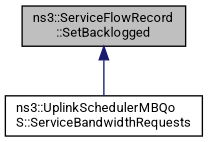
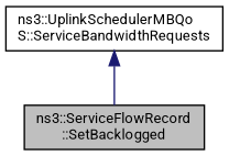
  digraph {
    rankdir=TB
    fontname=Roboto
    node [color=black fontname=Roboto fontsize=10 shape=record style=filled]
    n1 [fillcolor=grey75 fontcolor=black height=0.2 label="ns3::ServiceFlowRecord\l::SetBacklogged" width=0.4]
    n2 [fillcolor=white height=0.2 label="ns3::UplinkSchedulerMBQo\lS::ServiceBandwidthRequests" width=0.4]
-   n1 -> n2 [color=midnightblue dir=back fontname=Roboto fontsize=10 labelfontname=Helvetica labelfontsize=10 style=solid]
+   n2 -> n1 [color=midnightblue dir=back fontname=Roboto fontsize=10 labelfontname=Helvetica labelfontsize=10 style=solid]
  }
